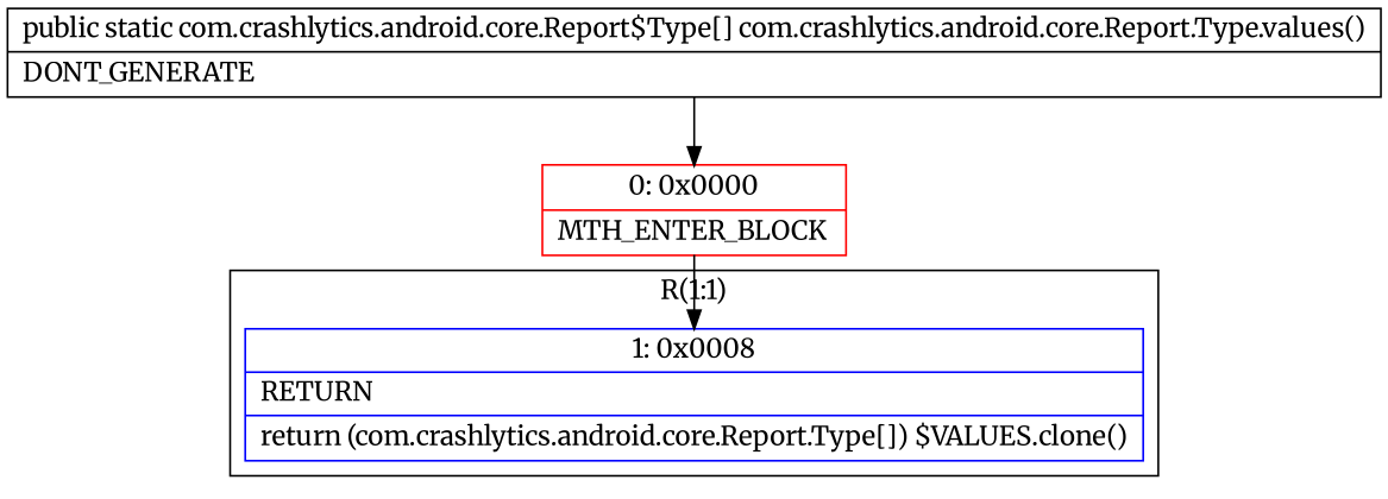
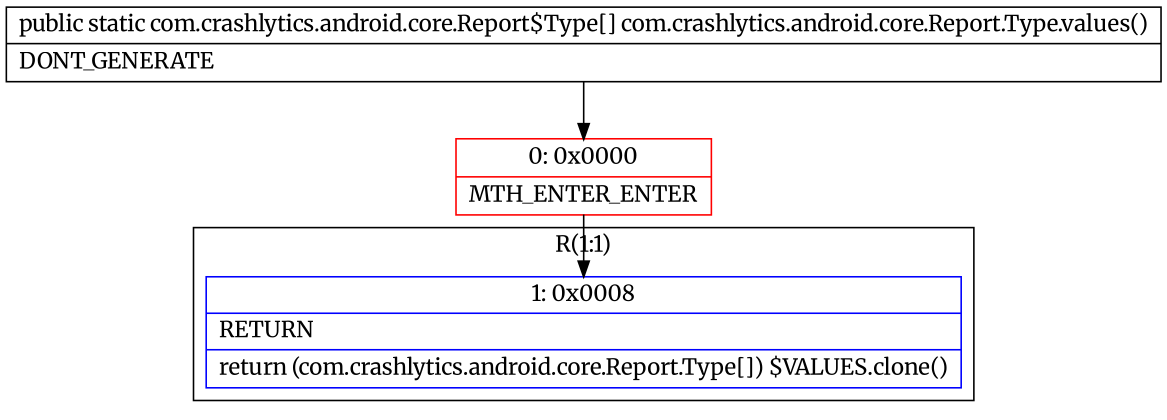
  digraph {
    fontname=Merriweather
    node [shape=record fontname=Merriweather]
    edge [fontname=Merriweather]
    n1 [color=blue label="{1\:\ 0x0008|RETURN\l|return (com.crashlytics.android.core.Report.Type[]) $VALUES.clone()\l}"]
-   n2 [color=red label="{0\:\ 0x0000|MTH_ENTER_BLOCK\l}"]
+   n2 [color=red label="{0\:\ 0x0000|MTH_ENTER_ENTER\l}"]
    n3 [label="{public static com.crashlytics.android.core.Report$Type[] com.crashlytics.android.core.Report.Type.values()  | DONT_GENERATE\l}"]
    subgraph cluster_1 {
      label="R(1:1)"
      n1
    }
    n2 -> n1
    n3 -> n2
  }
